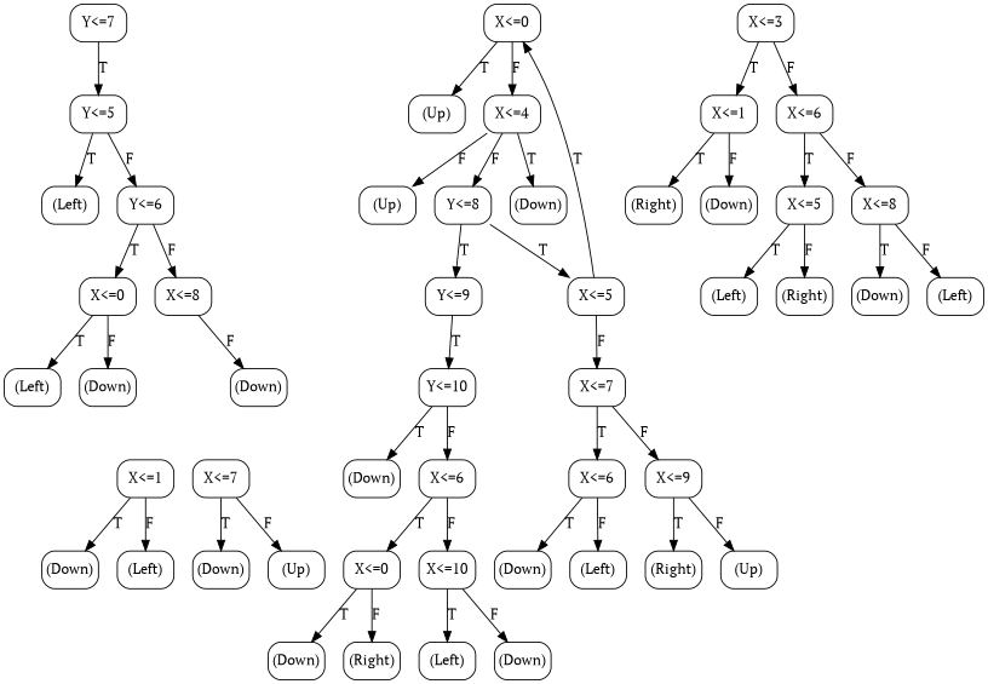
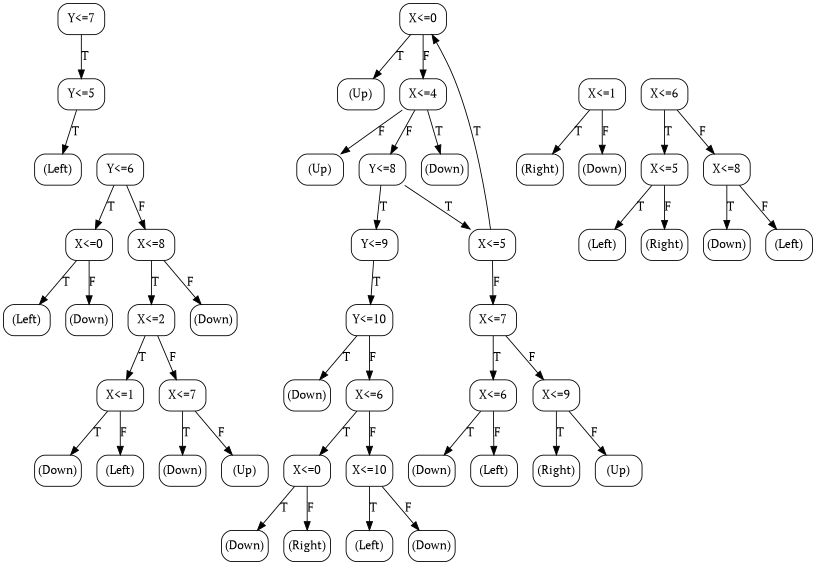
  digraph {
    fontname="PT Serif"
    node [fontname="PT Serif" margin="0.05,0.05" shape=box style=rounded]
    edge [fontname="PT Serif"]
    n1 [label="(Left)"]
    n2 [label="(Left)"]
    n3 [label="(Down)"]
    n4 [label="X<=0"]
    n5 [label="(Down)"]
    n6 [label="(Left)"]
    n7 [label="X<=1"]
    n8 [label="(Down)"]
    n9 [label="(Up)"]
    n10 [label="X<=7"]
+   n11 [label="X<=2"]
    n12 [label="(Down)"]
    n13 [label="X<=8"]
    n14 [label="Y<=6"]
    n15 [label="Y<=5"]
    n16 [label="(Up)"]
    n17 [label="(Down)"]
    n18 [label="(Up)"]
    n19 [label="X<=4"]
    n20 [label="Y<=8"]
    n21 [label="X<=0"]
    n22 [label="(Down)"]
    n23 [label="(Left)"]
    n24 [label="X<=6"]
    n25 [label="(Right)"]
    n26 [label="(Up)"]
    n27 [label="X<=9"]
    n28 [label="X<=7"]
    n29 [label="X<=5"]
    n30 [label="(Right)"]
    n31 [label="(Down)"]
    n32 [label="X<=1"]
    n33 [label="(Left)"]
    n34 [label="(Right)"]
    n35 [label="X<=5"]
    n36 [label="(Down)"]
    n37 [label="(Left)"]
    n38 [label="X<=8"]
    n39 [label="X<=6"]
-   n40 [label="X<=3"]
    n41 [label="(Down)"]
    n42 [label="(Down)"]
    n43 [label="(Right)"]
    n44 [label="X<=0"]
    n45 [label="(Left)"]
    n46 [label="(Down)"]
    n47 [label="X<=10"]
    n48 [label="X<=6"]
    n49 [label="Y<=10"]
    n50 [label="Y<=9"]
    n51 [label="Y<=7"]
    n4 -> n2 [label=T]
    n4 -> n3 [label=F]
    n7 -> n5 [label=T]
    n7 -> n6 [label=F]
    n10 -> n8 [label=T]
    n10 -> n9 [label=F]
+   n11 -> n7 [label=T]
+   n11 -> n10 [label=F]
+   n13 -> n11 [label=T]
    n13 -> n12 [label=F]
    n14 -> n4 [label=T]
    n14 -> n13 [label=F]
    n15 -> n1 [label=T]
-   n15 -> n14 [label=F]
    n19 -> n17 [label=T]
    n19 -> n18 [label=F]
    n19 -> n20 [label=F]
    n20 -> n29 [label=T]
    n20 -> n50 [label=T]
    n21 -> n16 [label=T]
    n21 -> n19 [label=F]
    n24 -> n22 [label=T]
    n24 -> n23 [label=F]
    n27 -> n25 [label=T]
    n27 -> n26 [label=F]
    n28 -> n24 [label=T]
    n28 -> n27 [label=F]
    n29 -> n21 [label=T]
    n29 -> n28 [label=F]
    n32 -> n30 [label=T]
    n32 -> n31 [label=F]
    n35 -> n33 [label=T]
    n35 -> n34 [label=F]
    n38 -> n36 [label=T]
    n38 -> n37 [label=F]
    n39 -> n35 [label=T]
    n39 -> n38 [label=F]
-   n40 -> n32 [label=T]
-   n40 -> n39 [label=F]
    n44 -> n42 [label=T]
    n44 -> n43 [label=F]
    n47 -> n45 [label=T]
    n47 -> n46 [label=F]
    n48 -> n44 [label=T]
    n48 -> n47 [label=F]
    n49 -> n41 [label=T]
    n49 -> n48 [label=F]
    n50 -> n49 [label=T]
    n51 -> n15 [label=T]
  }
